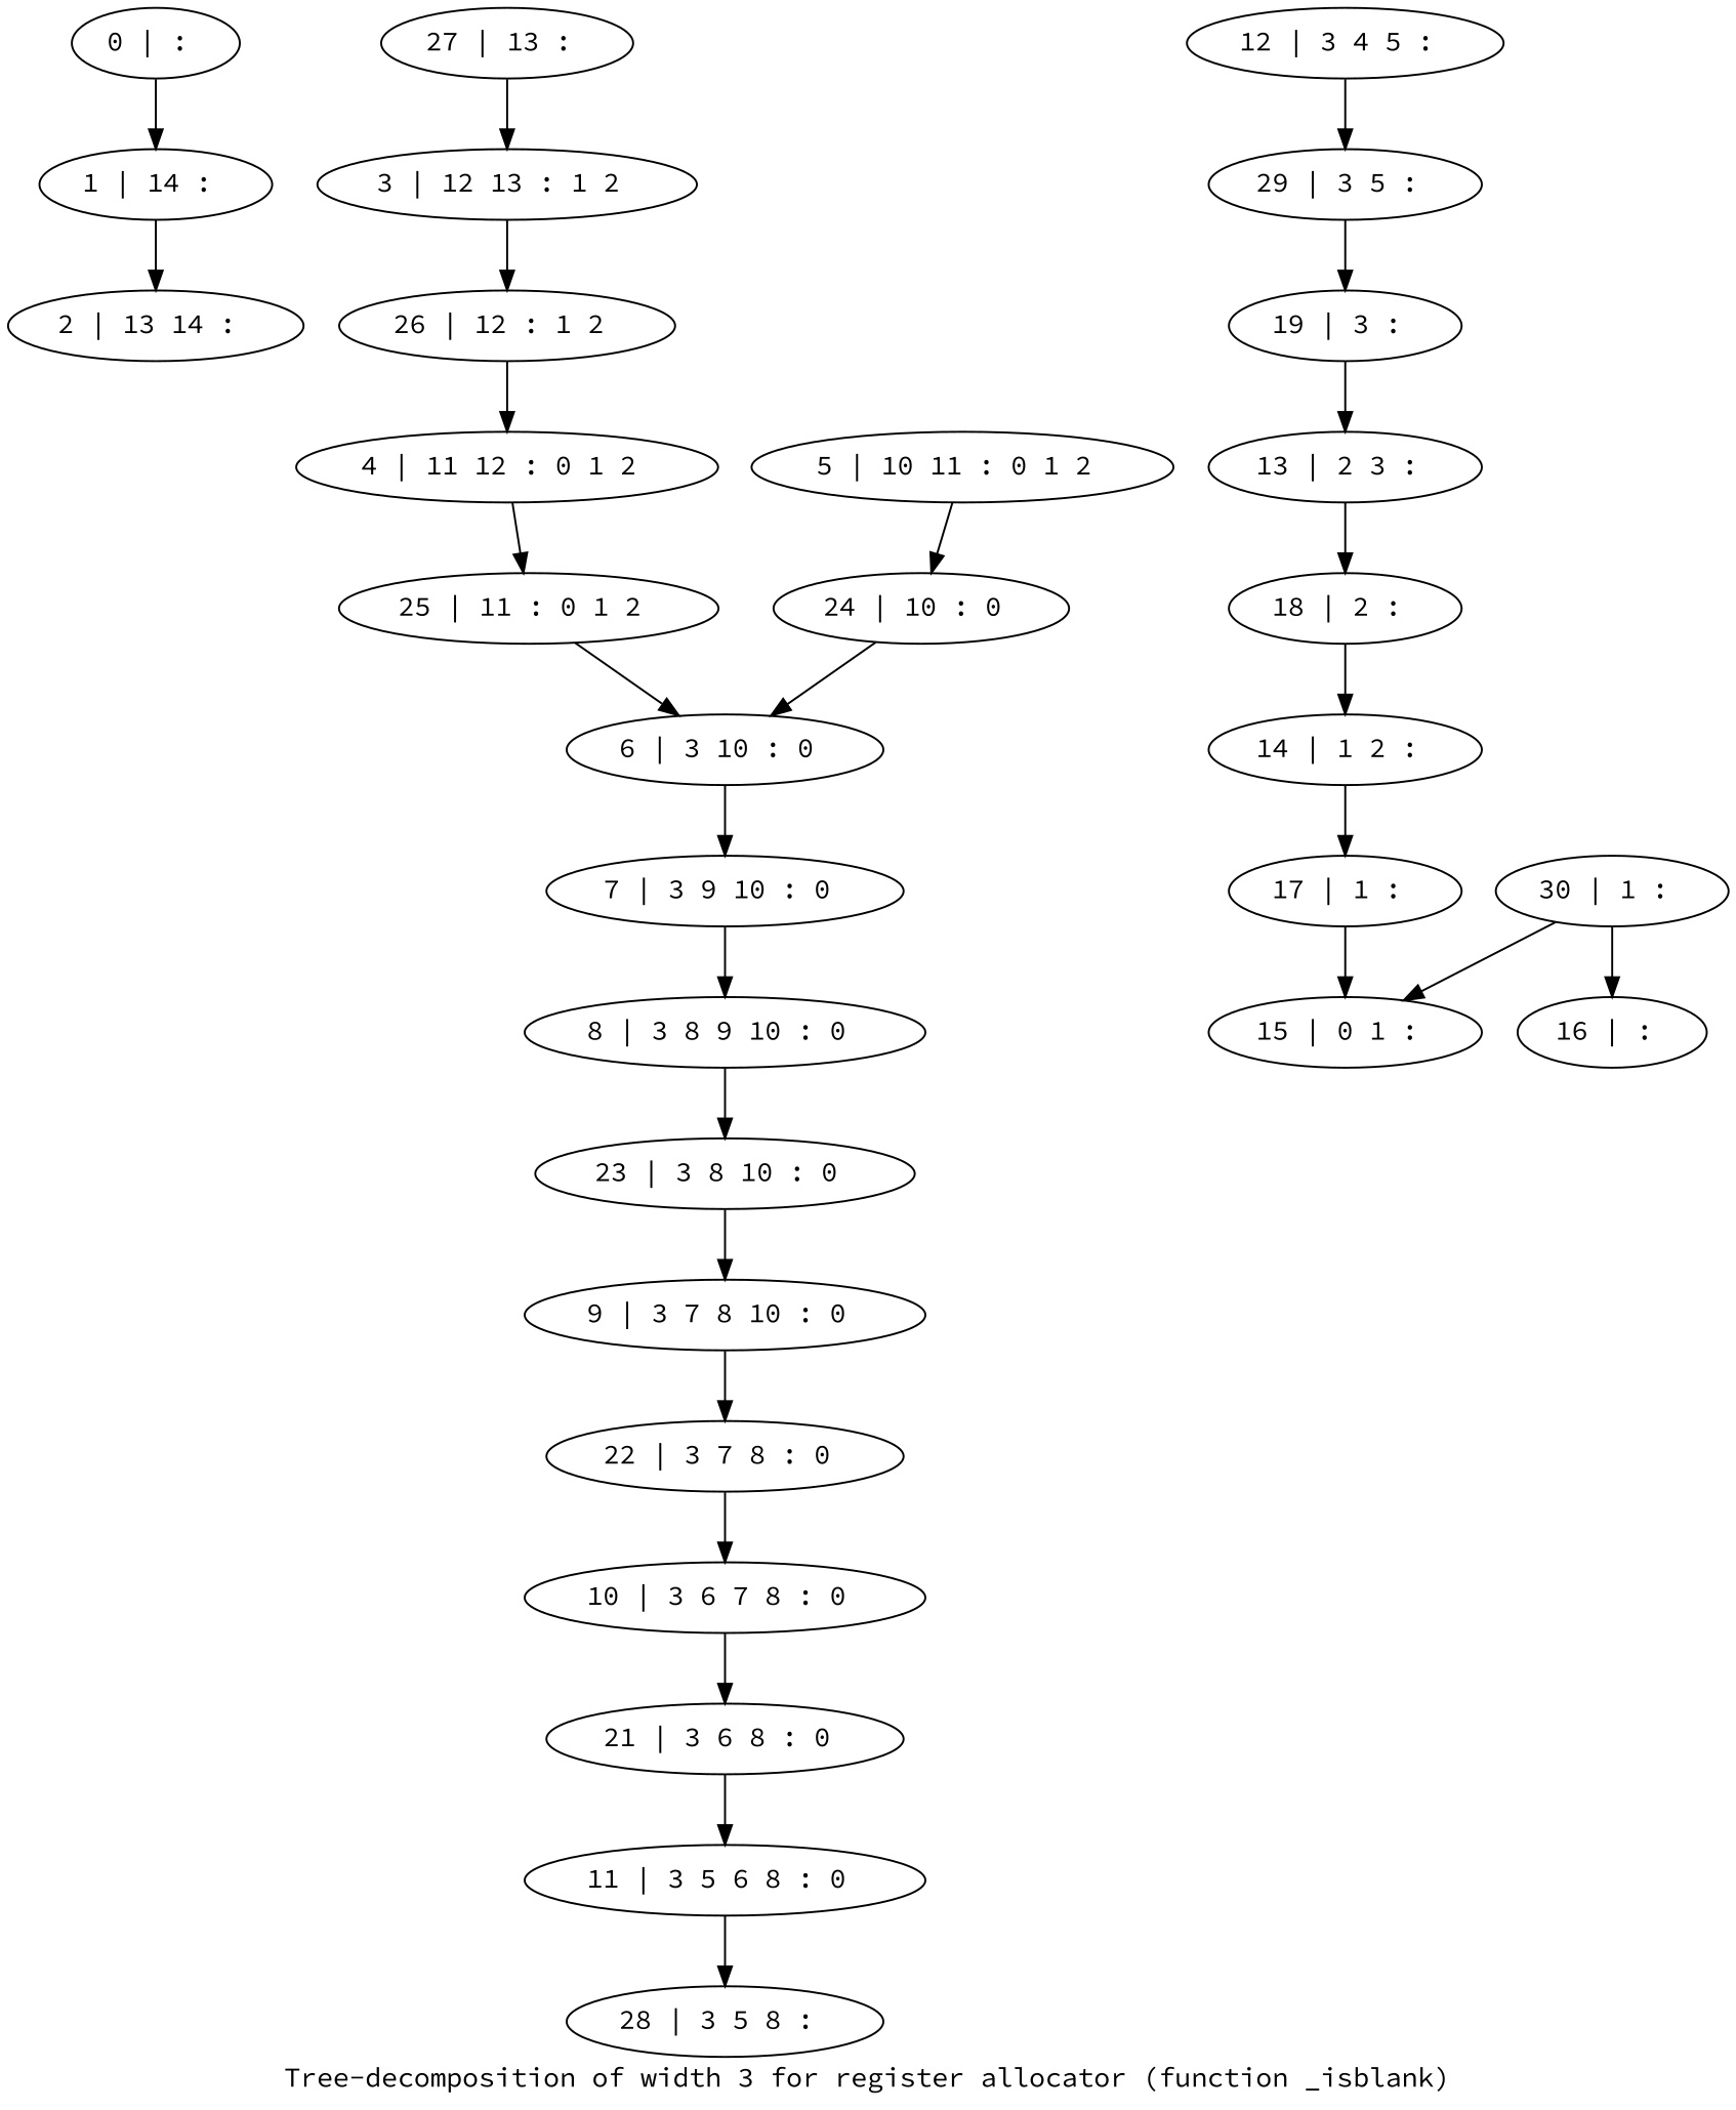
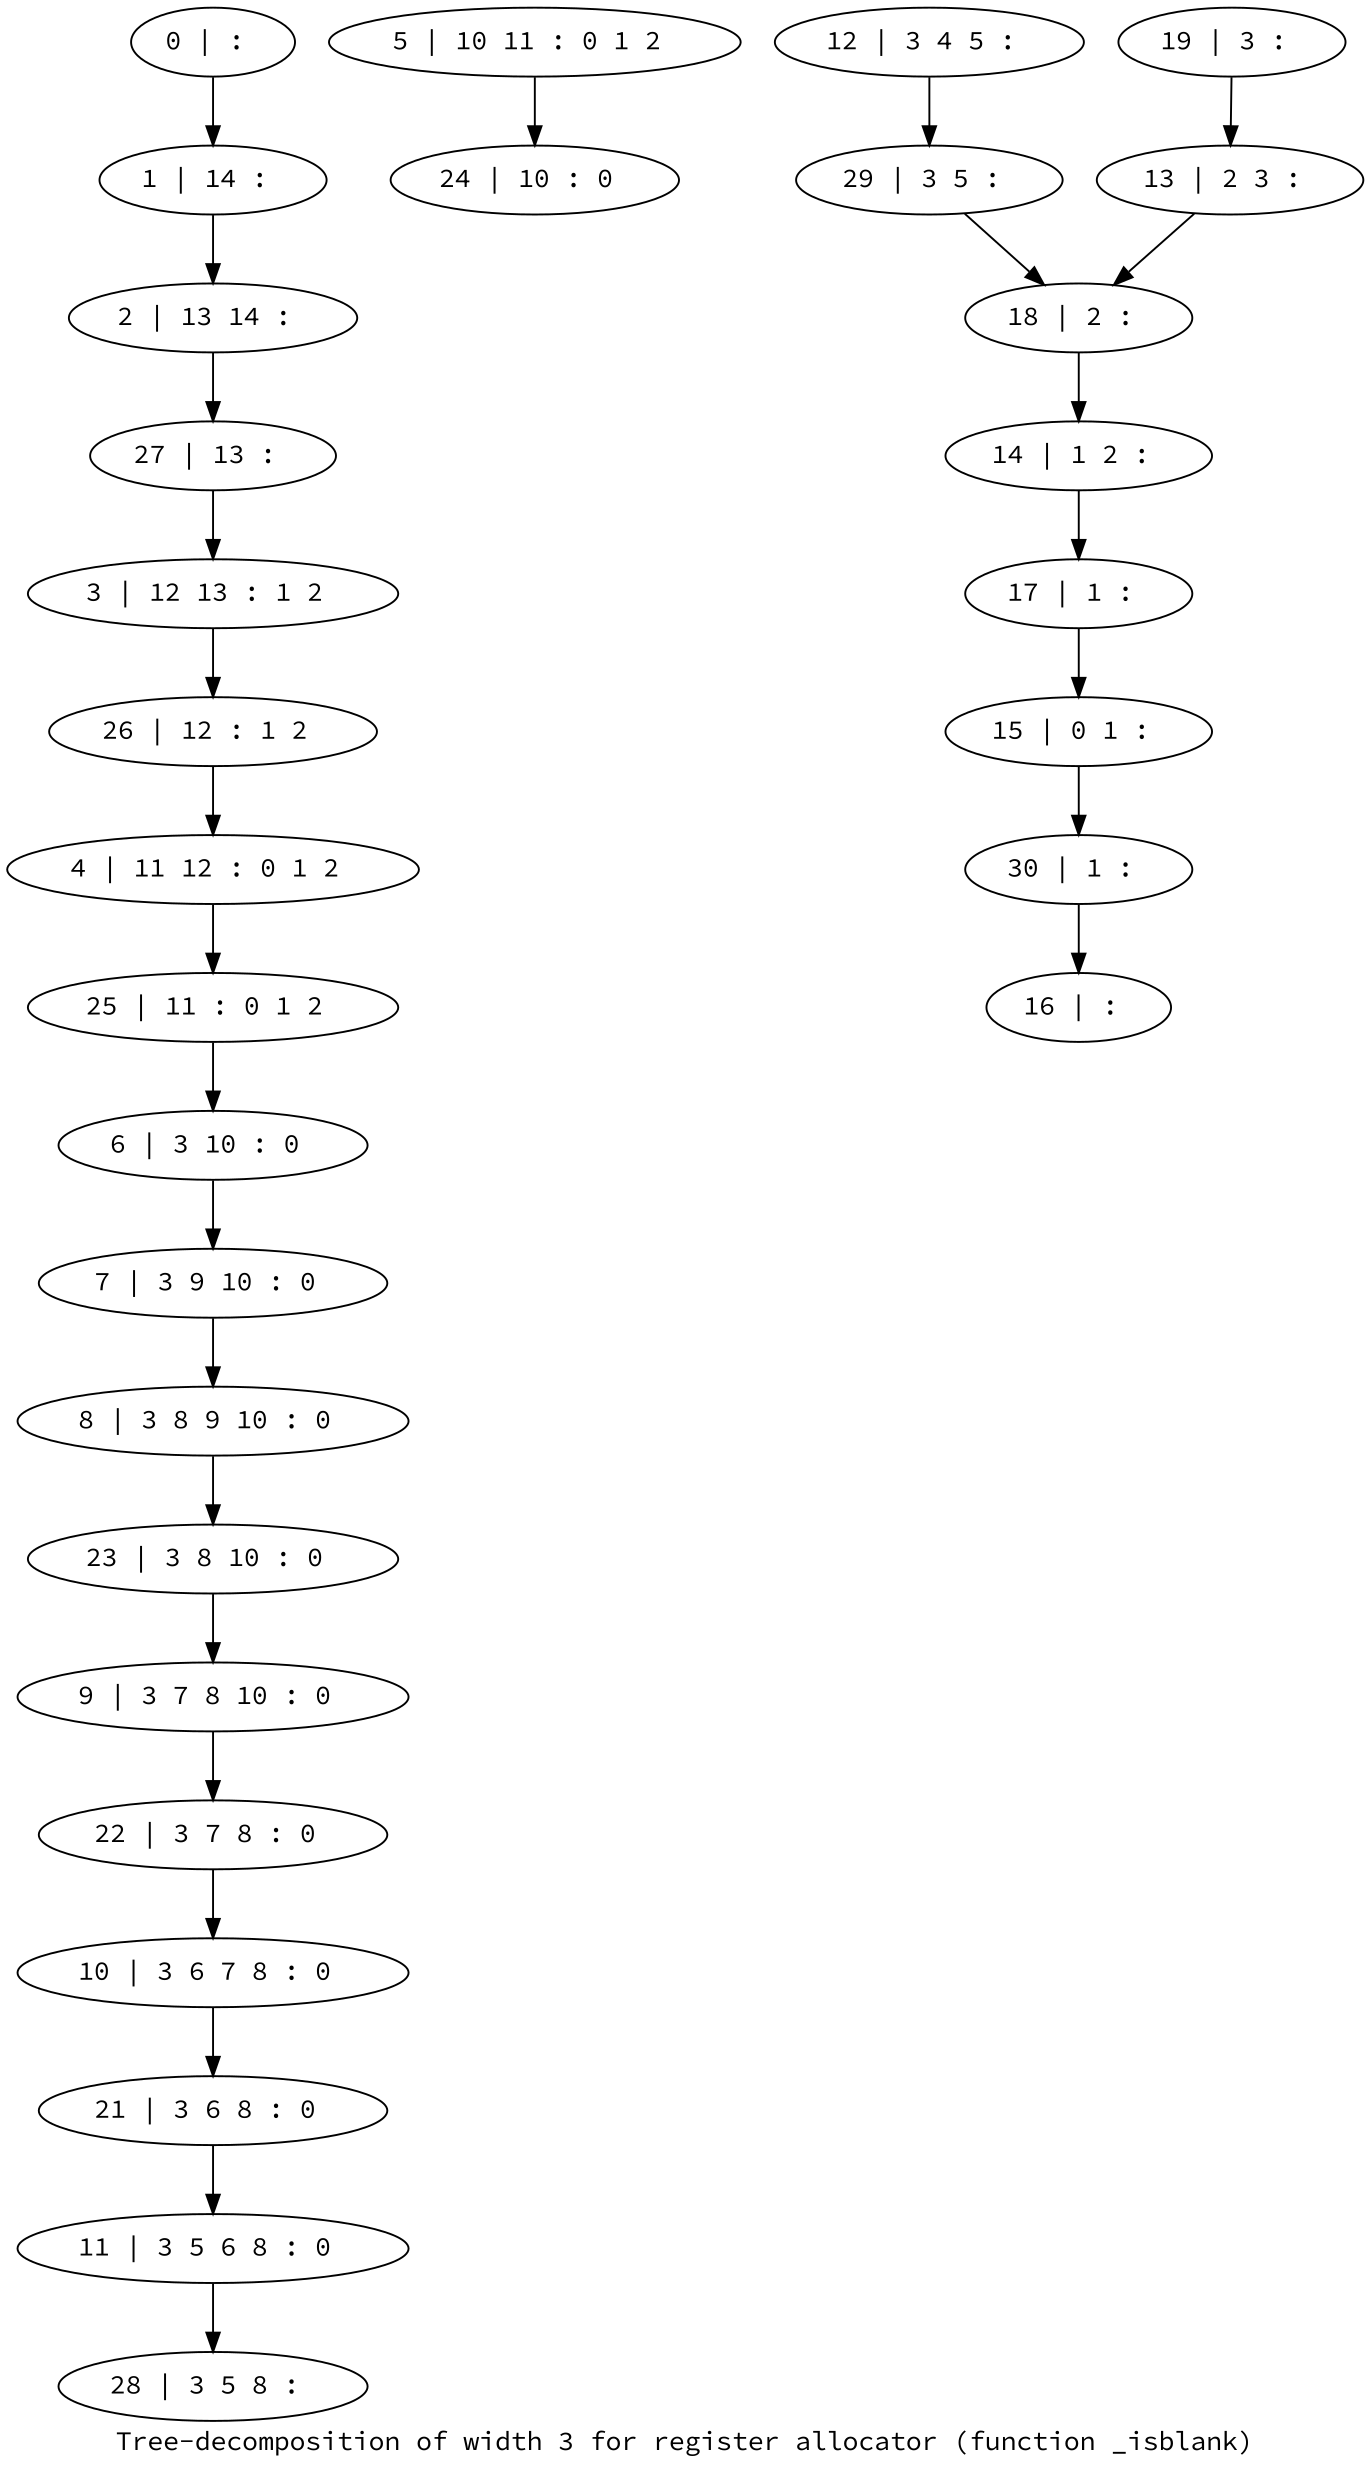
  digraph {
    fontname="Source Code Pro"
    label="Tree-decomposition of width 3 for register allocator (function _isblank)"
    node [fontname="Source Code Pro"]
    edge [fontname="Source Code Pro"]
    n1 [label="0 | : "]
    n2 [label="1 | 14 : "]
    n3 [label="2 | 13 14 : "]
    n4 [label="27 | 13 : "]
    n5 [label="3 | 12 13 : 1 2 "]
    n6 [label="26 | 12 : 1 2 "]
    n7 [label="4 | 11 12 : 0 1 2 "]
    n8 [label="25 | 11 : 0 1 2 "]
    n9 [label="6 | 3 10 : 0 "]
    n10 [label="5 | 10 11 : 0 1 2 "]
    n11 [label="24 | 10 : 0 "]
    n12 [label="7 | 3 9 10 : 0 "]
    n13 [label="8 | 3 8 9 10 : 0 "]
    n14 [label="23 | 3 8 10 : 0 "]
    n15 [label="9 | 3 7 8 10 : 0 "]
    n16 [label="22 | 3 7 8 : 0 "]
    n17 [label="10 | 3 6 7 8 : 0 "]
    n18 [label="21 | 3 6 8 : 0 "]
    n19 [label="11 | 3 5 6 8 : 0 "]
    n20 [label="28 | 3 5 8 : "]
    n21 [label="12 | 3 4 5 : "]
    n22 [label="29 | 3 5 : "]
    n23 [label="19 | 3 : "]
    n24 [label="13 | 2 3 : "]
    n25 [label="18 | 2 : "]
    n26 [label="14 | 1 2 : "]
    n27 [label="17 | 1 : "]
    n28 [label="15 | 0 1 : "]
    n29 [label="30 | 1 : "]
    n30 [label="16 | : "]
    n1 -> n2
    n2 -> n3
+   n3 -> n4
    n4 -> n5
    n5 -> n6
    n6 -> n7
    n7 -> n8
    n8 -> n9
    n9 -> n12
    n10 -> n11
-   n11 -> n9
    n12 -> n13
    n13 -> n14
    n14 -> n15
    n15 -> n16
    n16 -> n17
    n17 -> n18
    n18 -> n19
    n19 -> n20
    n21 -> n22
-   n22 -> n23
+   n22 -> n25
    n23 -> n24
    n24 -> n25
    n25 -> n26
    n26 -> n27
    n27 -> n28
-   n29 -> n28
+   n28 -> n29
    n29 -> n30
  }
